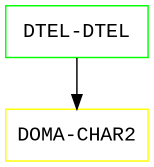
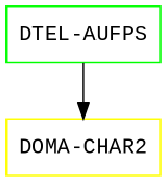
  digraph {
    fontname="Liberation Mono"
    node [shape=box fontname="Liberation Mono"]
-   "DTEL-AUFPS" [color=green label="DTEL-DTEL"]
+   "DTEL-AUFPS" [color=green]
    "DOMA-CHAR2" [color=yellow]
    "DTEL-AUFPS" -> "DOMA-CHAR2" [fontname="Liberation Mono"]
  }
